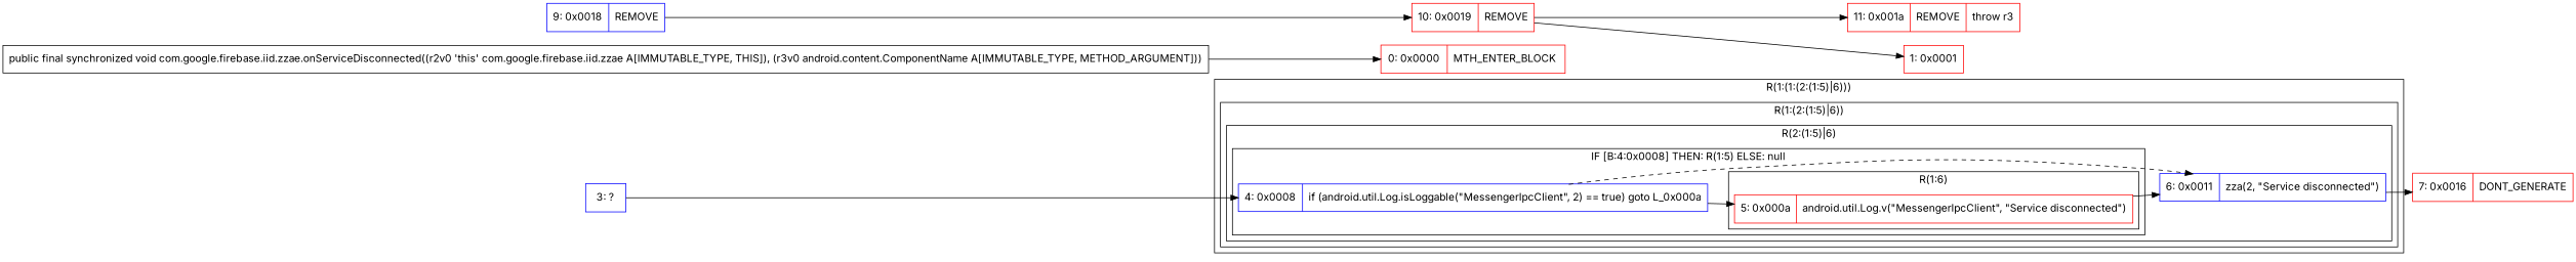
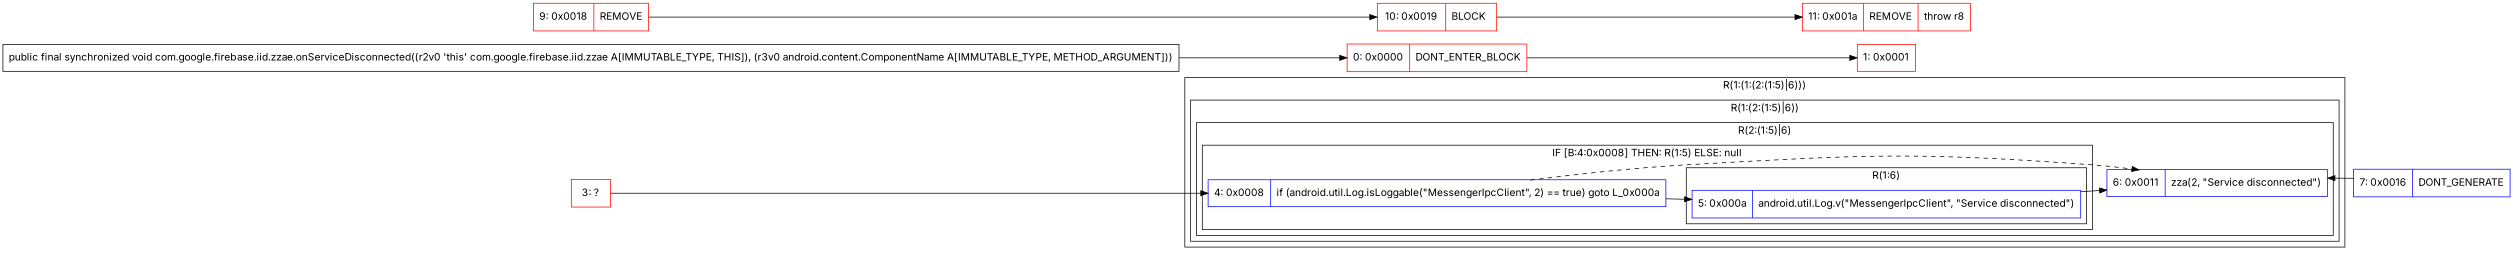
  digraph {
    fontname=Inter
    rankdir=LR
    node [color=red fontname=Inter shape=record]
    edge [fontname=Inter]
-   n1 [label="{5\:\ 0x000a|android.util.Log.v(\"MessengerIpcClient\", \"Service disconnected\")\l}"]
+   n1 [color=blue label="{5\:\ 0x000a|android.util.Log.v(\"MessengerIpcClient\", \"Service disconnected\")\l}"]
    n2 [color=blue label="{4\:\ 0x0008|if (android.util.Log.isLoggable(\"MessengerIpcClient\", 2) == true) goto L_0x000a\l}"]
    n3 [color=blue label="{6\:\ 0x0011|zza(2, \"Service disconnected\")\l}"]
-   n4 [label="{7\:\ 0x0016|DONT_GENERATE\l}"]
-   n5 [label="{0\:\ 0x0000|MTH_ENTER_BLOCK\l}"]
+   n4 [color=blue label="{7\:\ 0x0016|DONT_GENERATE\l}"]
+   n5 [label="{0\:\ 0x0000|DONT_ENTER_BLOCK\l}"]
    n6 [label="{1\:\ 0x0001}"]
-   n7 [color=blue label="{3\:\ ?}"]
-   n8 [color=blue label="{9\:\ 0x0018|REMOVE\l}"]
-   n9 [label="{10\:\ 0x0019|REMOVE\l}"]
-   n10 [label="{11\:\ 0x001a|REMOVE\l|throw r3\l}"]
+   n7 [label="{3\:\ ?}"]
+   n8 [label="{9\:\ 0x0018|REMOVE\l}"]
+   n9 [label="{10\:\ 0x0019|BLOCK\l}"]
+   n10 [label="{11\:\ 0x001a|REMOVE\l|throw r8\l}"]
    n11 [label="{public final synchronized void com.google.firebase.iid.zzae.onServiceDisconnected((r2v0 'this' com.google.firebase.iid.zzae A[IMMUTABLE_TYPE, THIS]), (r3v0 android.content.ComponentName A[IMMUTABLE_TYPE, METHOD_ARGUMENT])) }" color=""]
    subgraph cluster_1 {
      label="R(1:(1:(2:(1:5)|6)))"
      subgraph cluster_2 {
        label="R(1:(2:(1:5)|6))"
        subgraph cluster_3 {
          label="R(2:(1:5)|6)"
          n3
          subgraph cluster_4 {
            label="IF [B:4:0x0008] THEN: R(1:5) ELSE: null"
            n2
            subgraph cluster_5 {
              label="R(1:6)"
              n1
            }
          }
        }
      }
    }
    n1 -> n3
    n2 -> n1
    n2 -> n3 [style=dashed]
-   n3 -> n4
-   n9 -> n6
+   n4 -> n3
+   n5 -> n6
    n7 -> n2
    n8 -> n9
    n9 -> n10
    n11 -> n5
  }
